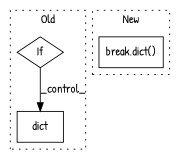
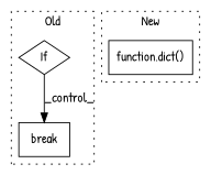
  digraph {
    fontname="Patrick Hand"
    node [shape=box fontname="Patrick Hand"]
-   n1 [a=94 l=5 label=dict s=8501]
+   n1 [a=94 l=5 label=break s=8501]
    n2 [a=96 l=3 label=If s=8375 shape=diamond]
-   n3 [a=75 l="5,1" label="break.dict()" s="8344,8372"]
+   n3 [a=75 l="5,1" label="function.dict()" s="8344,8372"]
    subgraph cluster_1 {
      label=Old
      style=dotted
      n1
      n2
    }
    subgraph cluster_2 {
      label=New
      style=dotted
      n3
    }
    n2 -> n1 [label=_control_ fontname="Patrick Hand"]
  }
